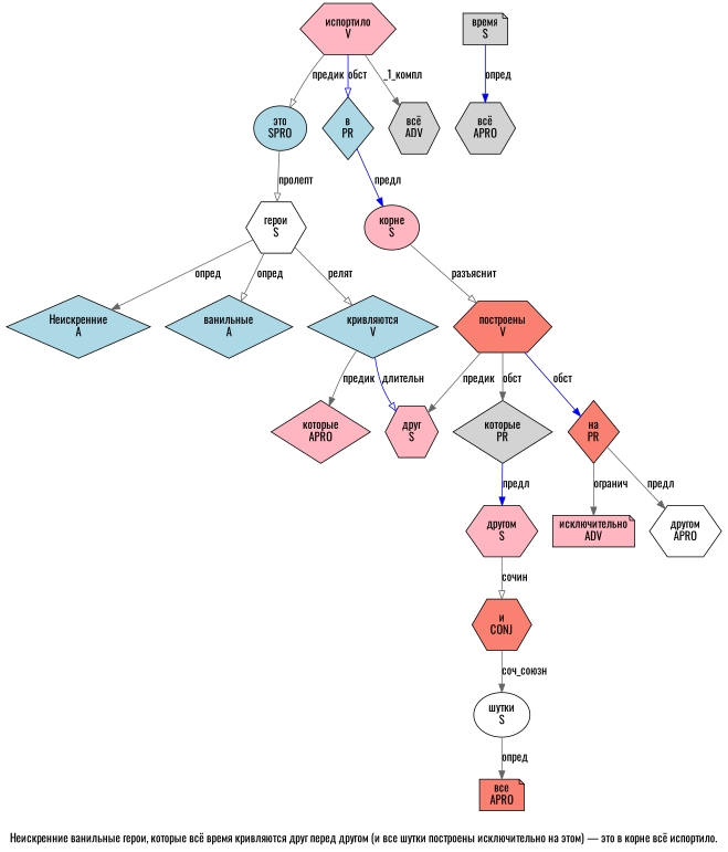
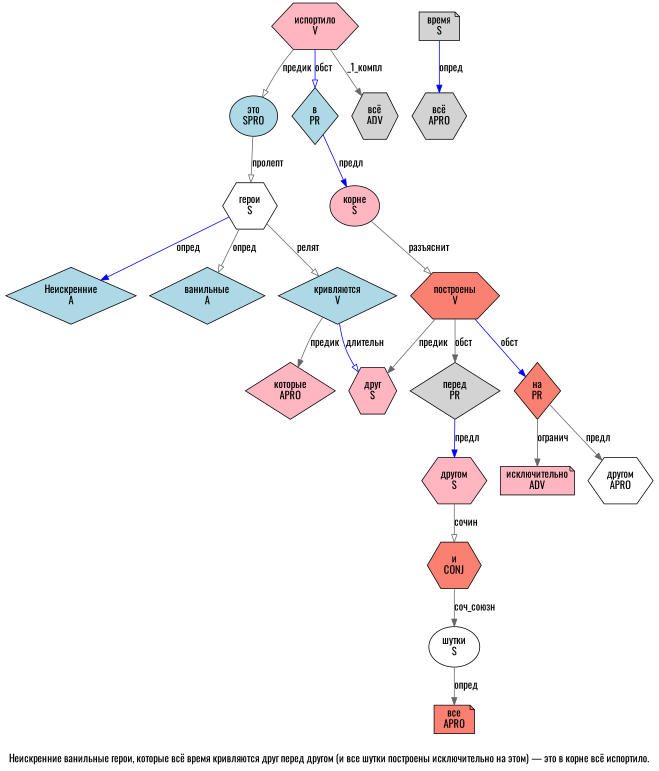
  digraph {
    fontname=Oswald
    label="Неискренние ванильные герои, которые всё время кривляются друг перед другом (и все шутки построены исключительно на этом) — это в корне всё испортило."
    node [fillcolor=lightpink fontname=Oswald penwidth=1 shape=hexagon style=filled]
    edge [arrowhead=normal color=gray40 fontname=Oswald]
    n1 [fillcolor=lightblue label="Неискренние\nA" shape=diamond]
    n2 [fillcolor=lightblue label="ванильные\nA" shape=diamond]
    n3 [fillcolor=white label="герои\nS"]
    n4 [fillcolor=lightblue label="кривляются\nV" shape=diamond]
    n5 [label="которые\nAPRO" shape=diamond]
    n6 [label="друг\nS"]
    n7 [fillcolor=salmon label="построены\nV"]
-   n8 [fillcolor=lightgrey label="которые\nPR" shape=diamond]
+   n8 [fillcolor=lightgrey label="перед\nPR" shape=diamond]
    n9 [fillcolor=salmon label="на\nPR" shape=diamond]
    n10 [fillcolor=lightgrey label="всё\nAPRO"]
    n11 [fillcolor=lightgrey label="время\nS" shape=note]
    n12 [label="другом\nS"]
    n13 [fillcolor=salmon label="и\nCONJ"]
    n14 [fillcolor=white label="шутки\nS" shape=ellipse]
    n15 [fillcolor=salmon label="все\nAPRO" shape=note]
    n16 [label="исключительно\nADV" shape=note]
    n17 [fillcolor=white label="другом\nAPRO"]
    n18 [fillcolor=lightblue label="это\nSPRO" shape=ellipse]
    n19 [fillcolor=lightblue label="в\nPR" shape=diamond]
    n20 [label="корне\nS" shape=ellipse]
    n21 [fillcolor=lightgrey label="всё\nADV"]
    n22 [label="испортило\nV"]
-   n3 -> n1 [label="опред"]
+   n3 -> n1 [color=blue label="опред"]
    n3 -> n2 [arrowhead=onormal label="опред"]
    n3 -> n4 [arrowhead=onormal label="релят"]
    n4 -> n5 [label="предик"]
    n4 -> n6 [arrowhead=onormal color=blue label="длительн"]
    n7 -> n6 [label="предик"]
    n7 -> n8 [label="обст"]
    n7 -> n9 [color=blue label="обст"]
    n8 -> n12 [color=blue label="предл"]
    n9 -> n16 [label="огранич"]
    n9 -> n17 [label="предл"]
    n11 -> n10 [color=blue label="опред"]
    n12 -> n13 [arrowhead=onormal label="сочин"]
    n13 -> n14 [label="соч_союзн"]
    n14 -> n15 [label="опред"]
    n18 -> n3 [arrowhead=onormal label="пролепт"]
    n19 -> n20 [color=blue label="предл"]
    n20 -> n7 [arrowhead=onormal label="разъяснит"]
    n22 -> n18 [arrowhead=onormal label="предик"]
    n22 -> n19 [arrowhead=onormal color=blue label="обст"]
    n22 -> n21 [label="_1_компл"]
  }
